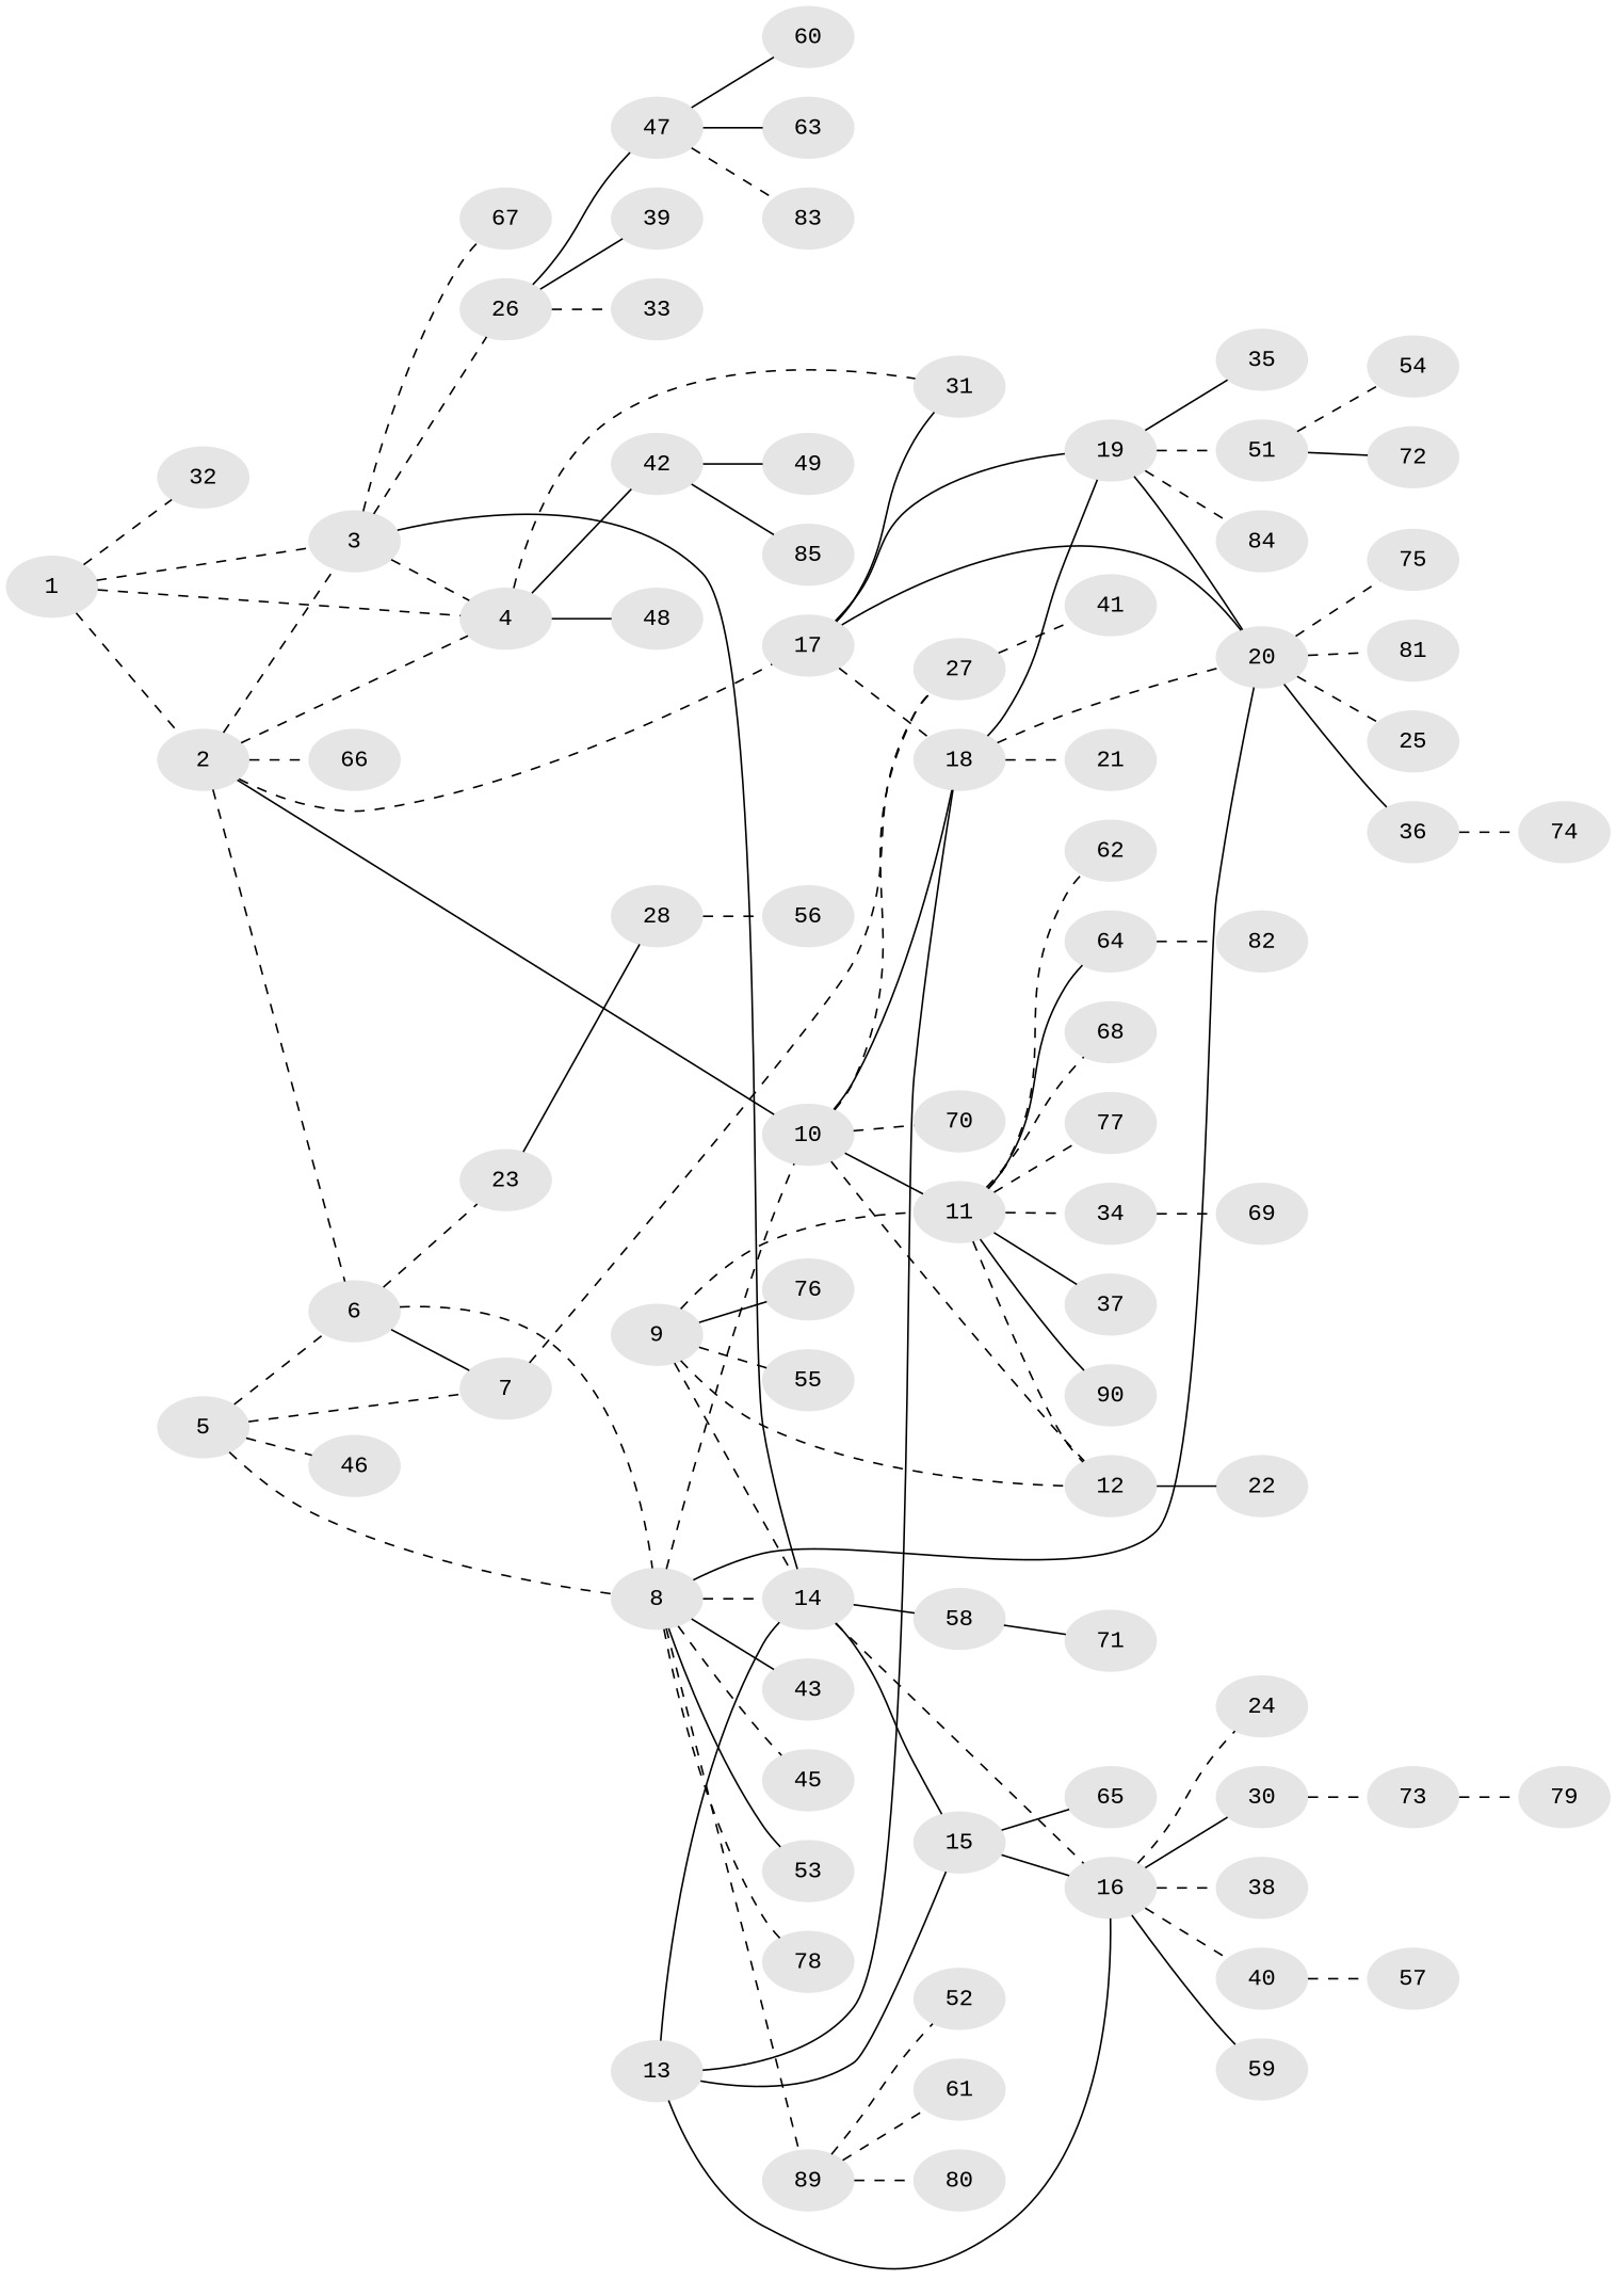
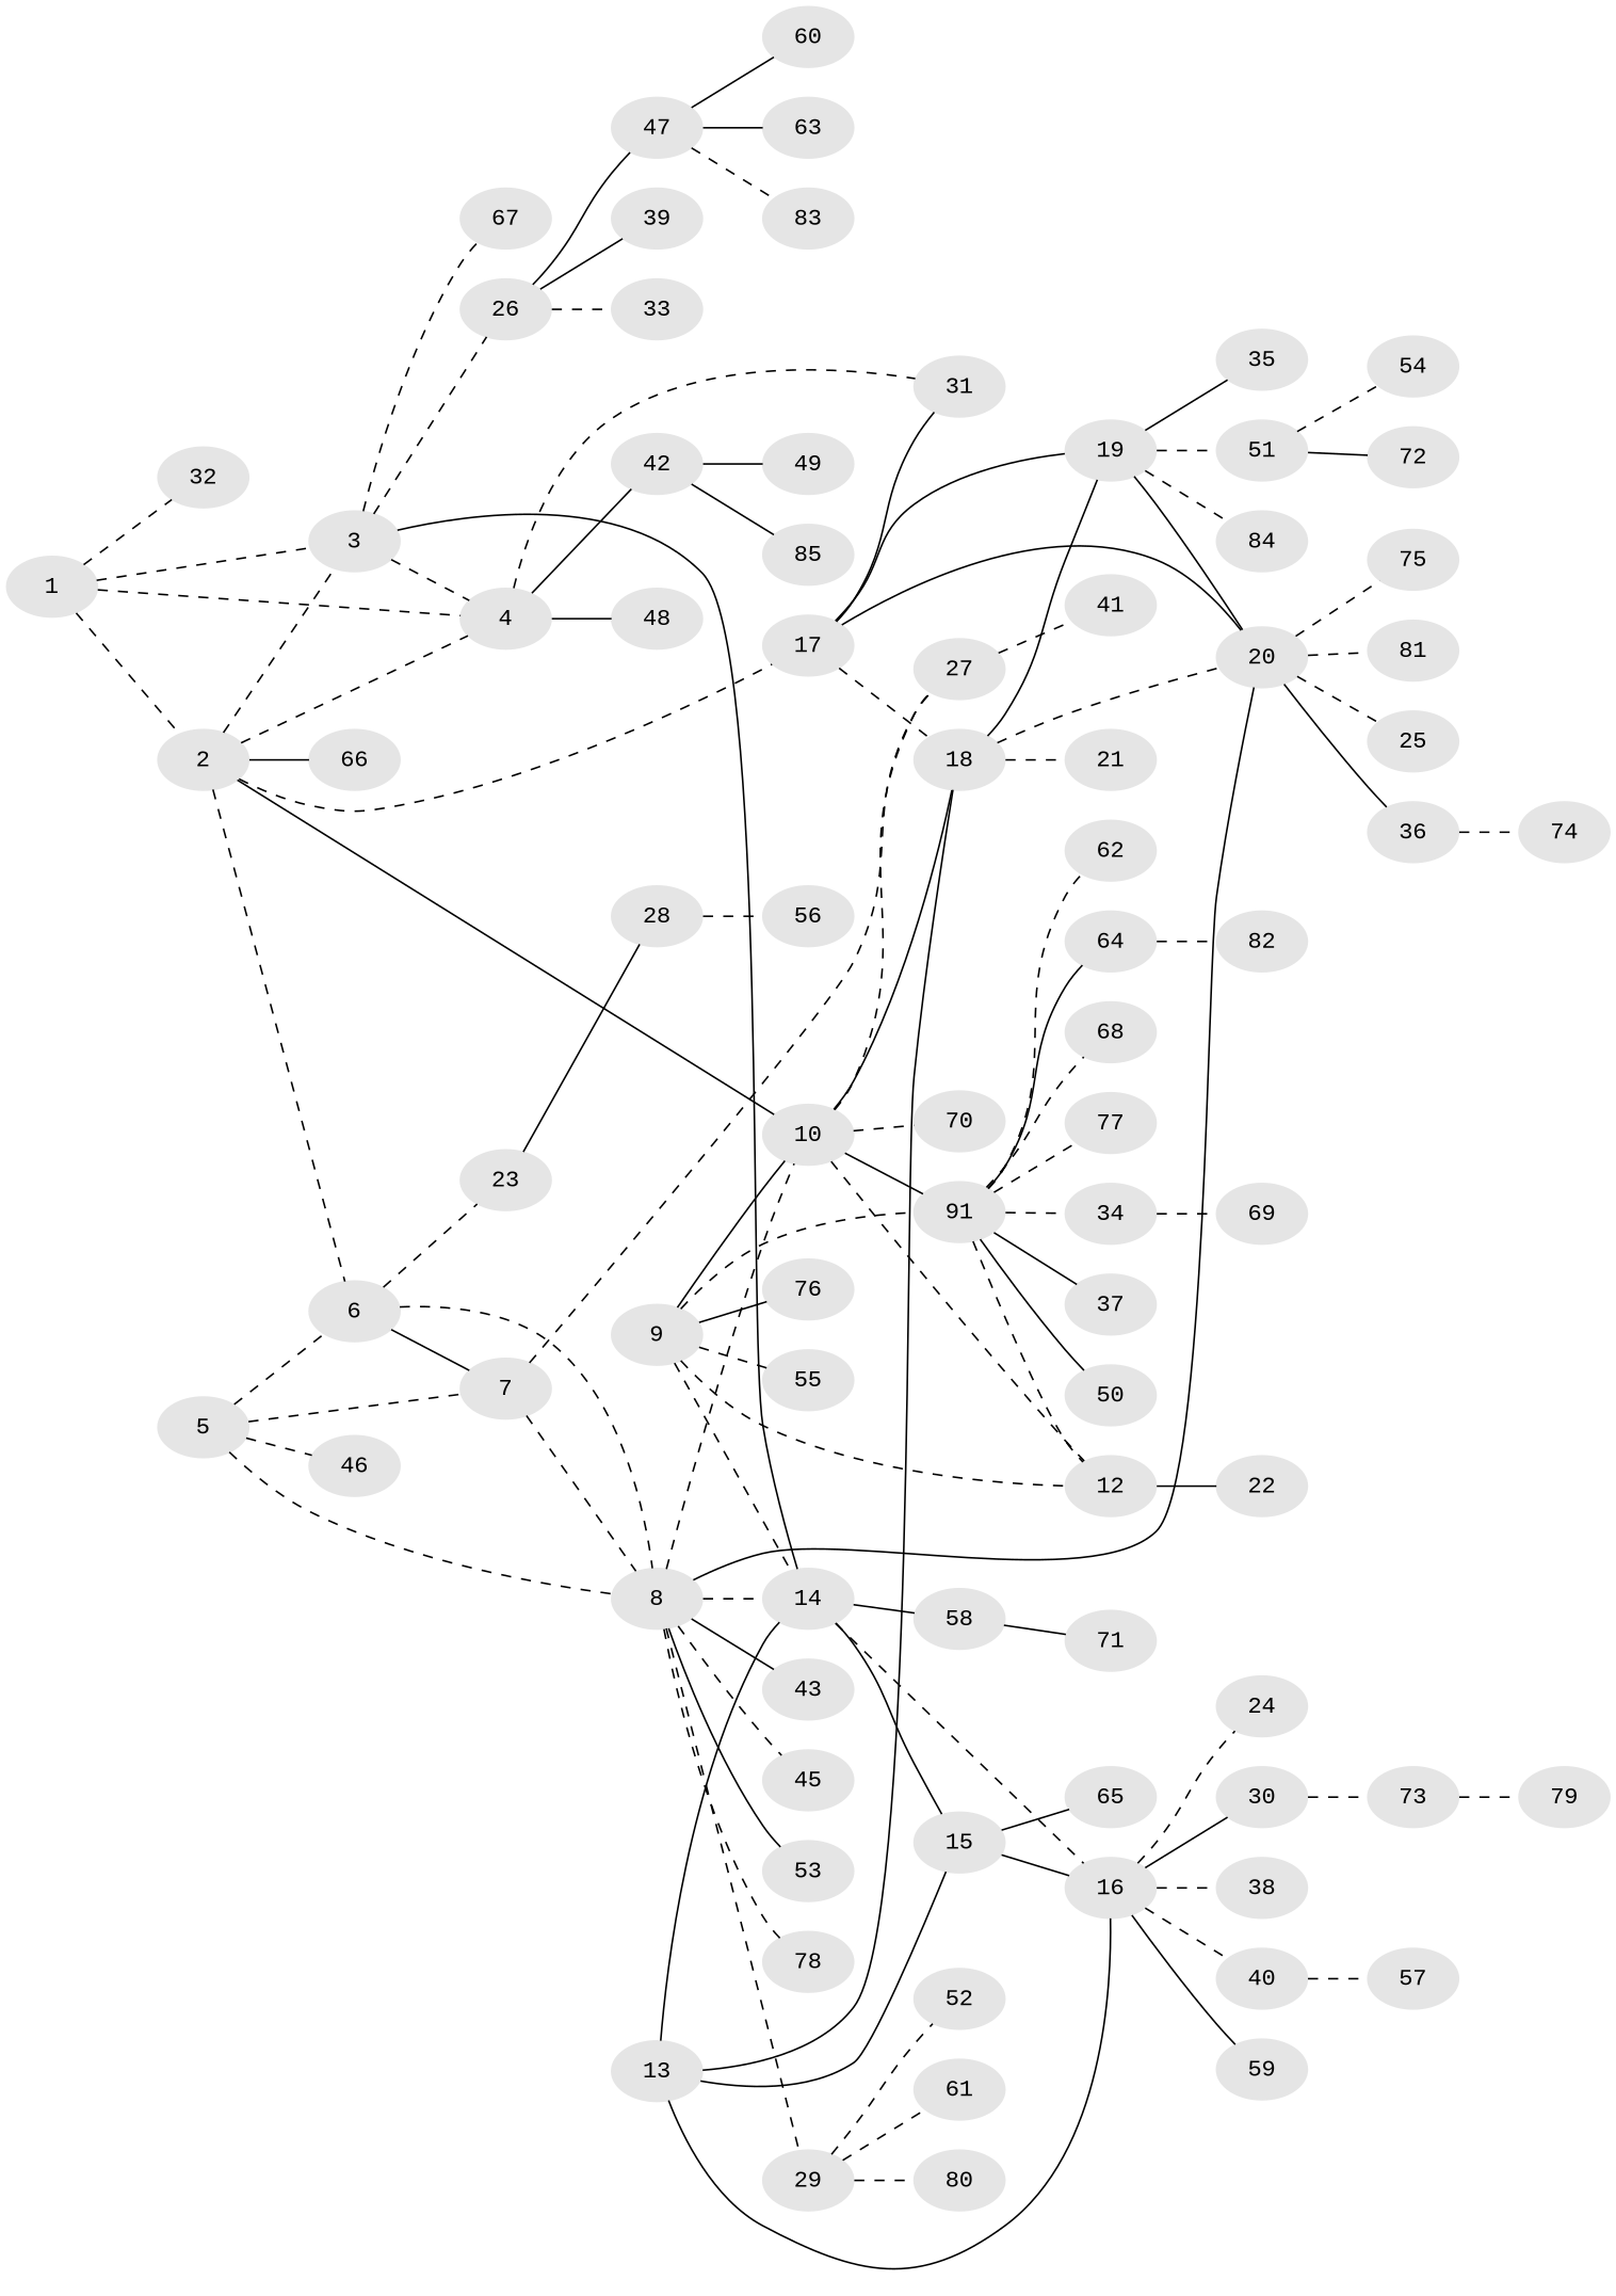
  graph {
    fontname="Liberation Mono"
    rankdir=LR
    node [color=gray90 fontname="Liberation Mono" style=filled]
    edge [fontname="Liberation Mono" style=dashed]
    1
    2
    3
    4
    32
    6
    10
    17
    66
    14
    26
    67
    31
    42
    48
    7
    8
    23
    27
-   11
+   11 [label=91]
    12
    18
    70
    20
    19
    15
    16
    58
    33
    39
    47
    49
    85
    5
    46
-   29 [label=89]
+   29
    43
    45
    53
    78
    28
    41
    25
    36
    75
    81
    52
    61
    80
    9
    55
    76
    34
    37
-   50 [label=90]
+   50
    62
    64
    68
    77
    22
    21
    69
    82
    13
    65
    24
    30
    38
    40
    59
    71
    73
    57
    35
    51
    84
    54
    72
    74
    56
    60
    63
    83
    79
    1 -- 2
    1 -- 3
    1 -- 4
    1 -- 32
    2 -- 3
    2 -- 4
    2 -- 6
    2 -- 10 [style=solid]
    2 -- 17
-   2 -- 66
+   2 -- 66 [style=solid]
    3 -- 4
    3 -- 14 [style=solid]
    3 -- 26
    3 -- 67
    4 -- 31
    4 -- 42 [style=solid]
    4 -- 48 [style=solid]
    6 -- 7 [style=solid]
    6 -- 8
    6 -- 23
    10 -- 27
    10 -- 11 [style=solid]
    10 -- 12
    10 -- 18 [style=solid]
    10 -- 70
    17 -- 31 [style=solid]
    17 -- 18
    17 -- 20 [style=solid]
    17 -- 19 [style=solid]
    14 -- 15 [style=solid]
    14 -- 16
    14 -- 58 [style=solid]
    26 -- 33
    26 -- 39 [style=solid]
    26 -- 47 [style=solid]
    42 -- 49 [style=solid]
    42 -- 85 [style=solid]
+   7 -- 8
    7 -- 27
    8 -- 10
    8 -- 14
    8 -- 20 [style=solid]
    8 -- 29
    8 -- 43 [style=solid]
    8 -- 45
    8 -- 53 [style=solid]
    8 -- 78
    23 -- 28 [style=solid]
    27 -- 41
    11 -- 12
    11 -- 34
    11 -- 37 [style=solid]
    11 -- 50 [style=solid]
    11 -- 62
    11 -- 64 [style=solid]
    11 -- 68
    11 -- 77
    12 -- 22 [style=solid]
    18 -- 20
    18 -- 19 [style=solid]
    18 -- 21
    20 -- 25
    20 -- 36 [style=solid]
    20 -- 75
    20 -- 81
    19 -- 20 [style=solid]
    19 -- 35 [style=solid]
    19 -- 51
    19 -- 84
    15 -- 16 [style=solid]
    15 -- 65 [style=solid]
    16 -- 24
    16 -- 30 [style=solid]
    16 -- 38
    16 -- 40
    16 -- 59 [style=solid]
    58 -- 71 [style=solid]
    47 -- 60 [style=solid]
    47 -- 63 [style=solid]
    47 -- 83
    5 -- 6
    5 -- 7
    5 -- 8
    5 -- 46
    29 -- 52
    29 -- 61
    29 -- 80
    28 -- 56
    36 -- 74
+   9 -- 10 [style=solid]
    9 -- 14
    9 -- 11
    9 -- 12
    9 -- 55
    9 -- 76 [style=solid]
    34 -- 69
    64 -- 82
    13 -- 14 [style=solid]
    13 -- 18 [style=solid]
    13 -- 15 [style=solid]
    13 -- 16 [style=solid]
    30 -- 73
    40 -- 57
    73 -- 79
    51 -- 54
    51 -- 72 [style=solid]
  }
